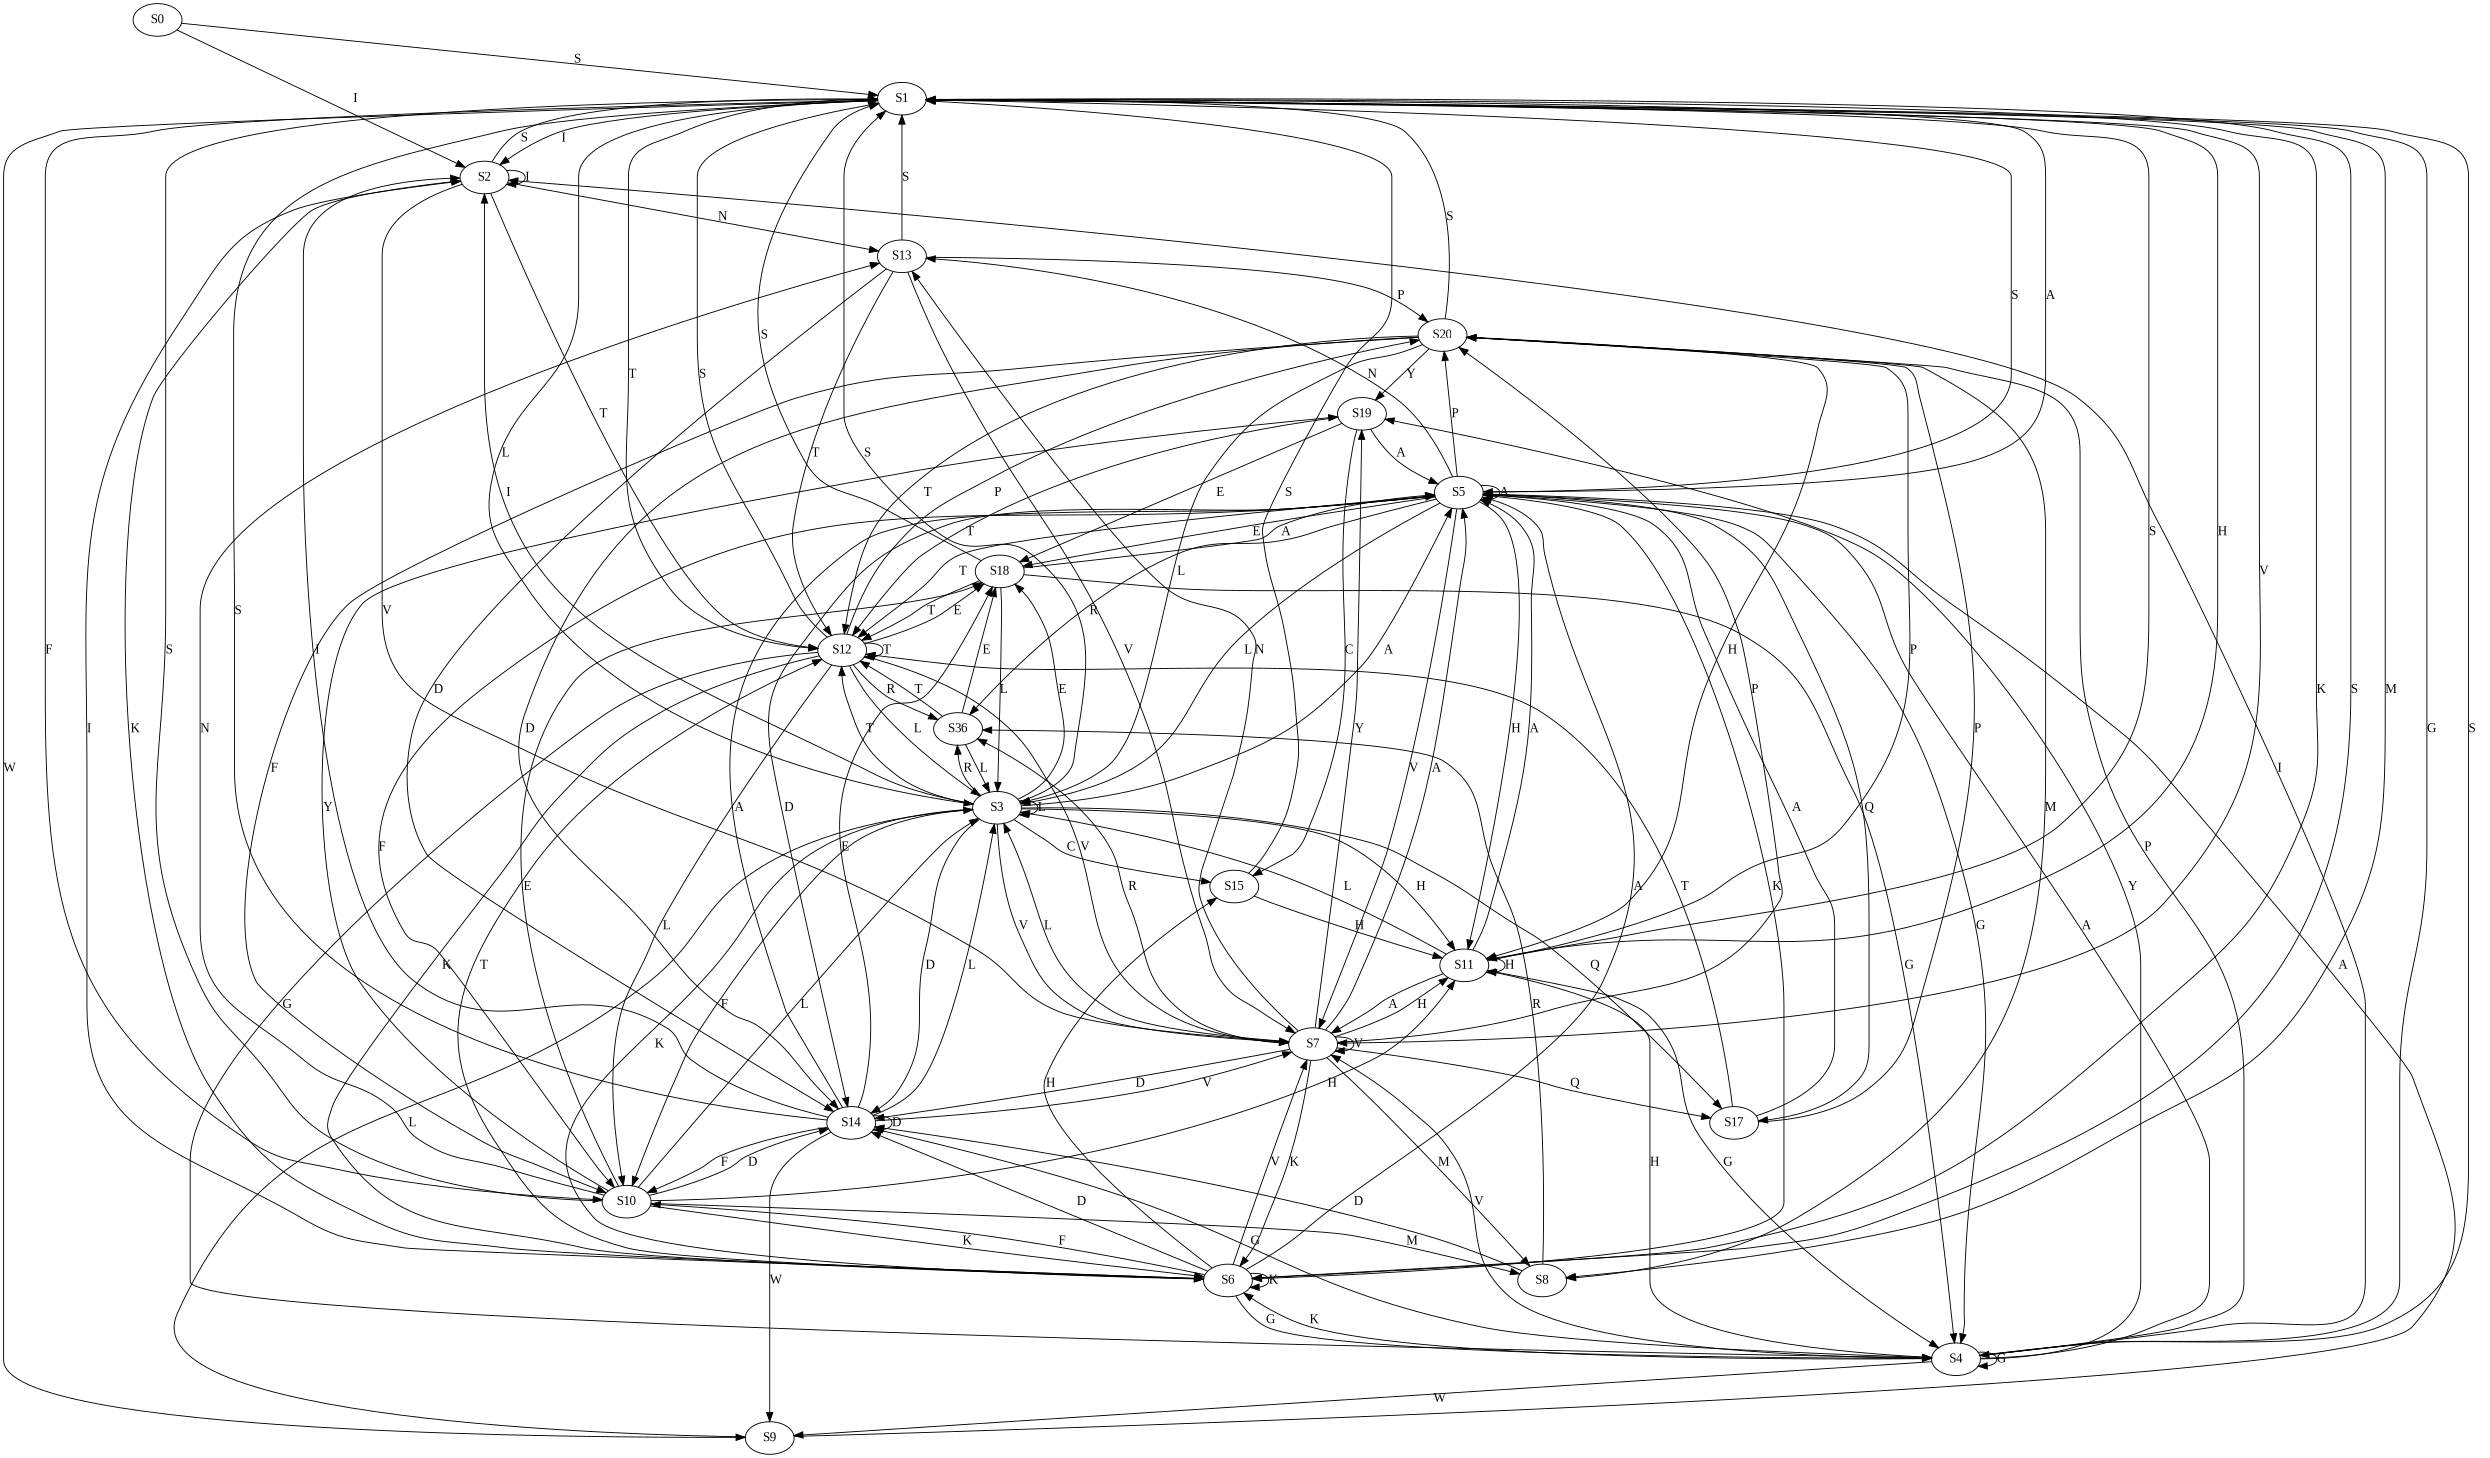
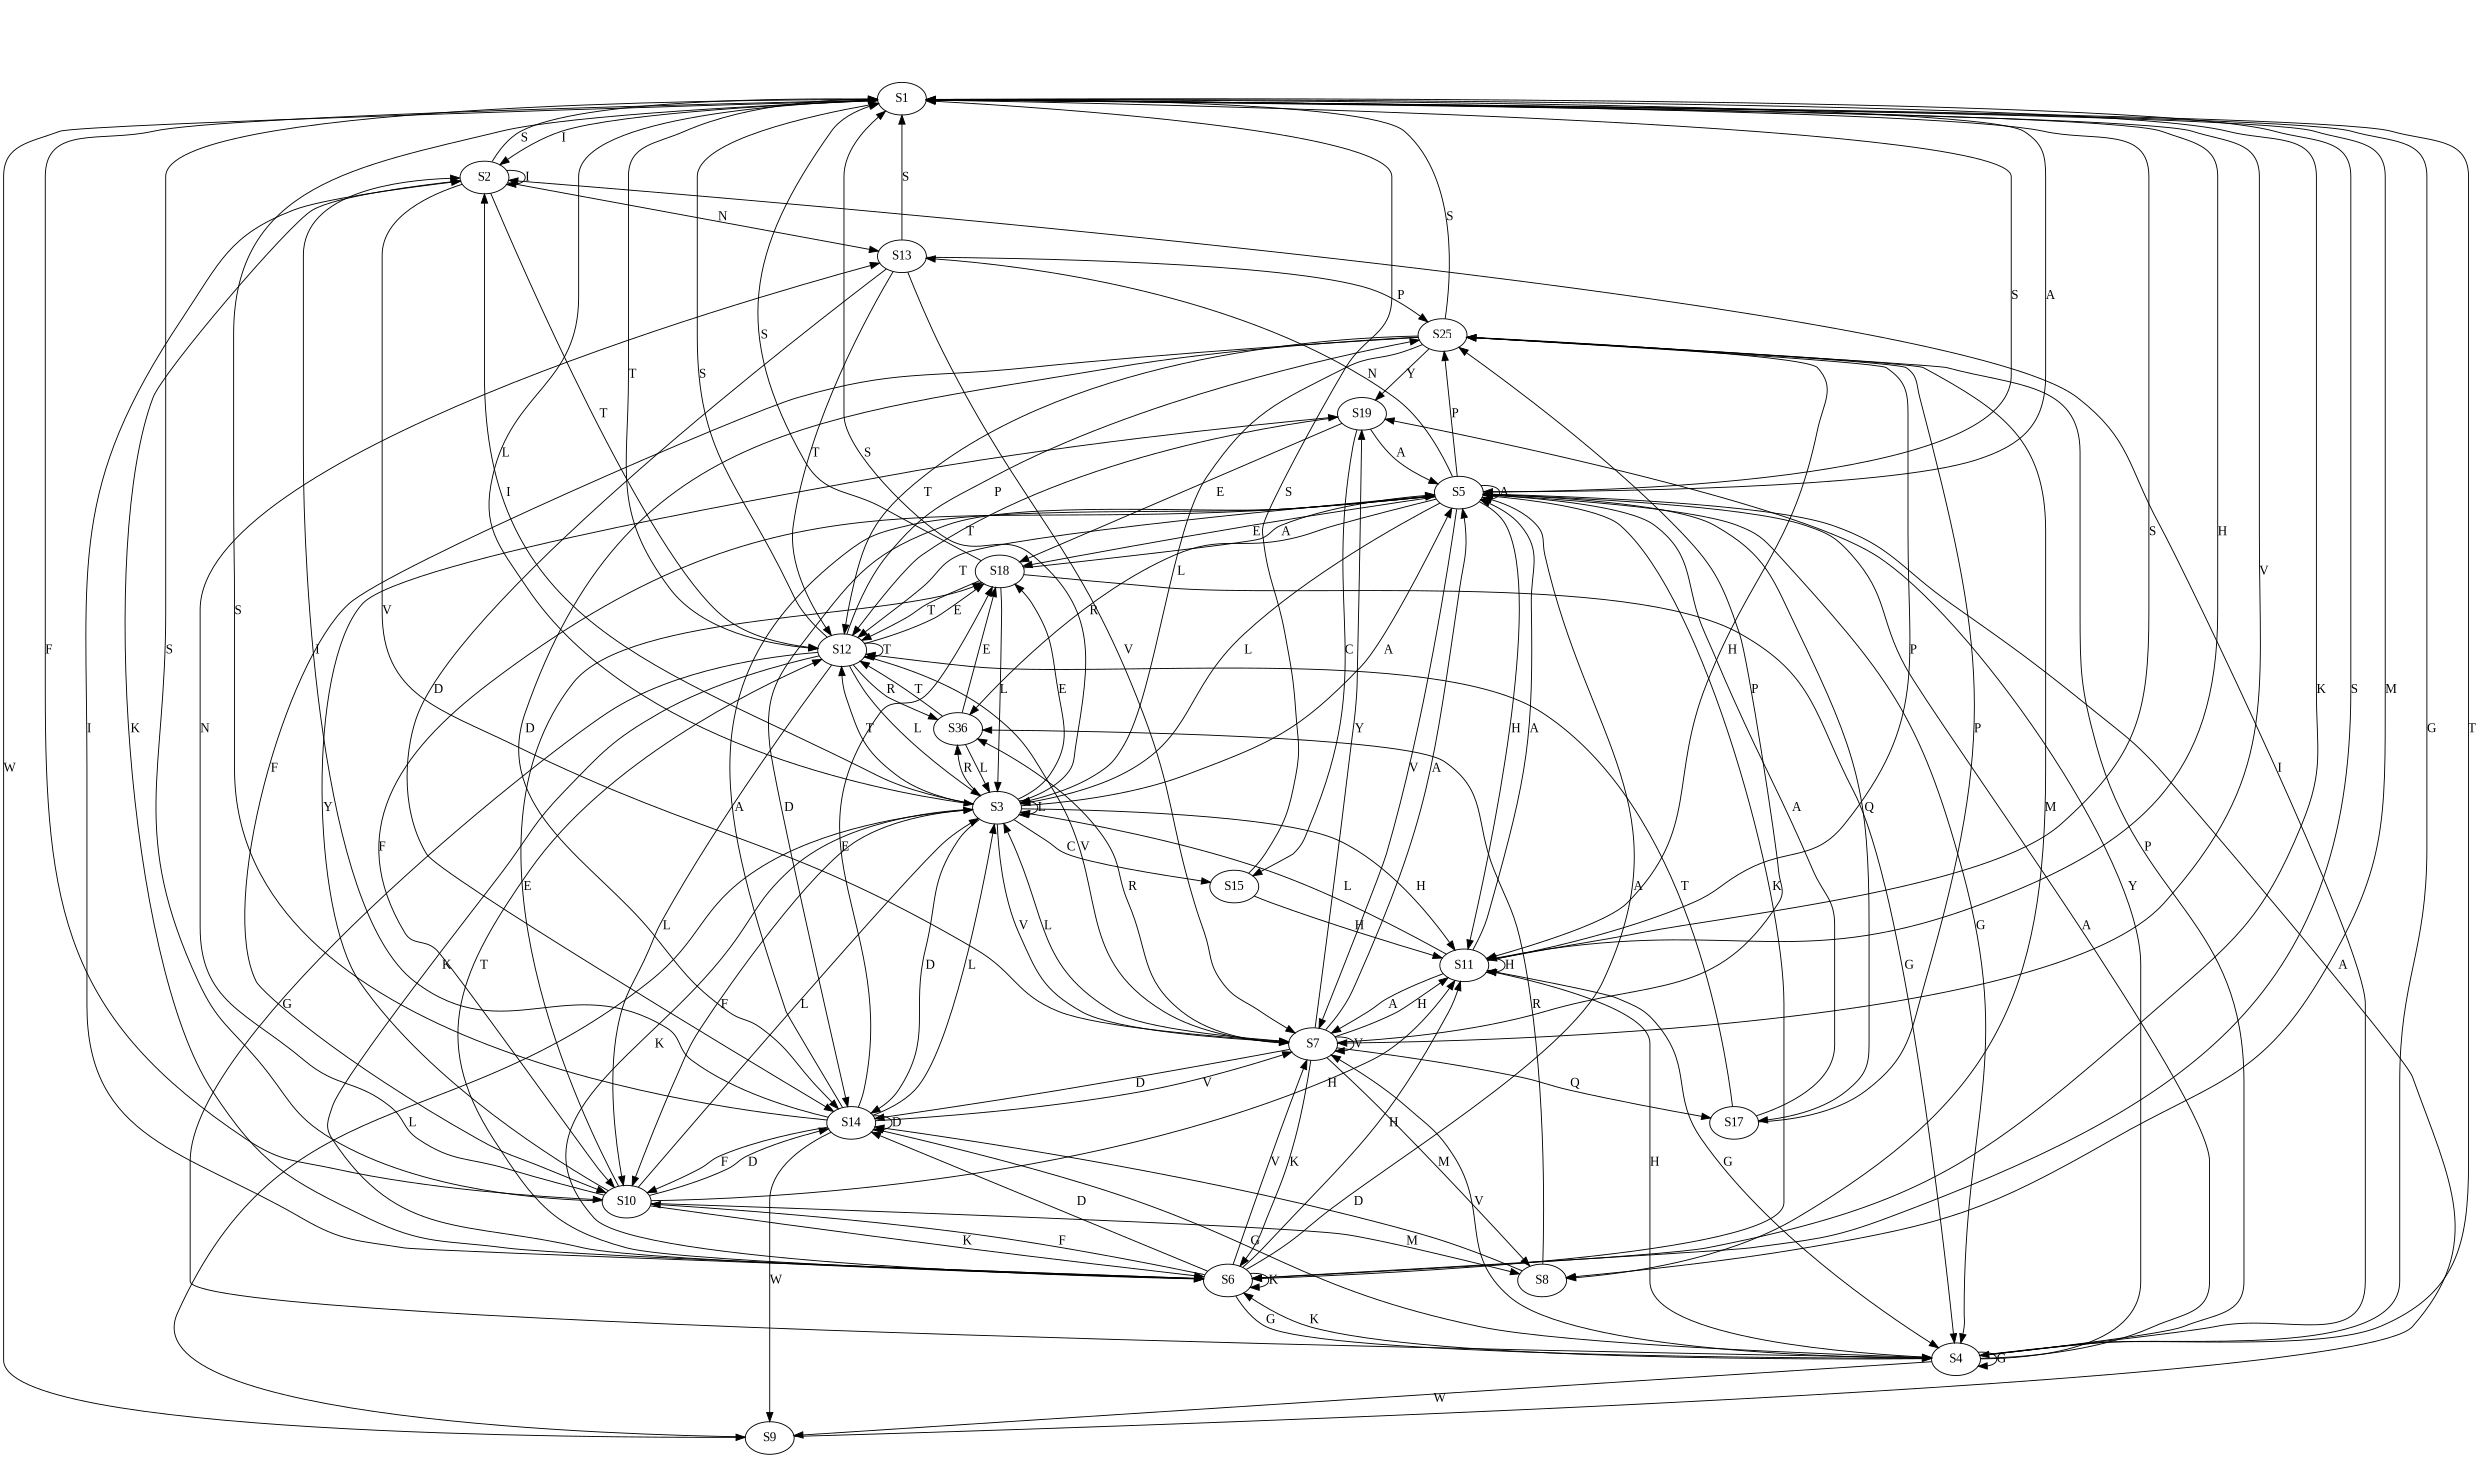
  strict digraph {
    fontname="Liberation Serif"
    node [fontname="Liberation Serif"]
    edge [fontname="Liberation Serif"]
-   S0
    S1
    S2
    S3
    S4
    S5
    S6
    S7
    S8
    S9
    S10
    S11
    S12
    S13
    S14
    S15
    n17 [label=S36]
    S17
    S18
    S19
-   S20
-   S0 -> S1 [label=S]
-   S0 -> S2 [label=I]
+   S20 [label=S25]
    S1 -> S2 [label=I]
    S1 -> S3 [label=L]
    S1 -> S4 [label=G]
    S1 -> S5 [label=A]
    S1 -> S6 [label=K]
    S1 -> S7 [label=V]
    S1 -> S8 [label=M]
    S1 -> S9 [label=W]
    S1 -> S10 [label=F]
    S1 -> S11 [label=H]
    S1 -> S12 [label=T]
    S2 -> S1 [label=S]
    S2 -> S2 [label=I]
    S2 -> S6 [label=K]
    S2 -> S7 [label=V]
    S2 -> S12 [label=T]
    S2 -> S13 [label=N]
    S3 -> S1 [label=S]
    S3 -> S2 [label=I]
    S3 -> S3 [label=L]
    S3 -> S5 [label=A]
    S3 -> S6 [label=K]
    S3 -> S7 [label=V]
    S3 -> S10 [label=F]
    S3 -> S11 [label=H]
    S3 -> S12 [label=T]
    S3 -> S14 [label=D]
    S3 -> S15 [label=C]
    S3 -> n17 [label=R]
-   S3 -> S17 [label=Q]
    S3 -> S18 [label=E]
-   S4 -> S1 [label=S]
+   S4 -> S1 [label=T]
    S4 -> S2 [label=I]
    S4 -> S4 [label=G]
    S4 -> S5 [label=A]
    S4 -> S6 [label=K]
    S4 -> S7 [label=V]
    S4 -> S9 [label=W]
    S4 -> S11 [label=H]
    S4 -> S19 [label=Y]
    S4 -> S20 [label=P]
    S5 -> S1 [label=S]
    S5 -> S3 [label=L]
    S5 -> S4 [label=G]
    S5 -> S5 [label=A]
    S5 -> S6 [label=K]
    S5 -> S7 [label=V]
    S5 -> S10 [label=F]
    S5 -> S11 [label=H]
    S5 -> S12 [label=T]
    S5 -> S13 [label=N]
    S5 -> S14 [label=D]
    S5 -> n17 [label=R]
    S5 -> S17 [label=Q]
    S5 -> S18 [label=E]
    S5 -> S20 [label=P]
    S6 -> S1 [label=S]
    S6 -> S2 [label=I]
    S6 -> S4 [label=G]
    S6 -> S5 [label=A]
    S6 -> S6 [label=K]
    S6 -> S7 [label=V]
    S6 -> S10 [label=F]
-   S6 -> S15 [label=H]
+   S6 -> S11 [label=H]
    S6 -> S12 [label=T]
    S6 -> S14 [label=D]
    S7 -> S3 [label=L]
    S7 -> S5 [label=A]
    S7 -> S6 [label=K]
    S7 -> S7 [label=V]
    S7 -> S8 [label=M]
    S7 -> S11 [label=H]
-   S7 -> S13 [label=N]
    S7 -> S14 [label=D]
    S7 -> n17 [label=R]
    S7 -> S17 [label=Q]
    S7 -> S19 [label=Y]
    S7 -> S20 [label=P]
    S8 -> S14 [label=D]
    S8 -> n17 [label=R]
    S9 -> S3 [label=L]
    S9 -> S5 [label=A]
    S10 -> S1 [label=S]
    S10 -> S3 [label=L]
    S10 -> S6 [label=K]
    S10 -> S8 [label=M]
    S10 -> S11 [label=H]
    S10 -> S13 [label=N]
    S10 -> S14 [label=D]
    S10 -> S18 [label=E]
    S10 -> S19 [label=Y]
    S11 -> S1 [label=S]
    S11 -> S3 [label=L]
    S11 -> S4 [label=G]
    S11 -> S5 [label=A]
    S11 -> S7 [label=A]
    S11 -> S11 [label=H]
    S11 -> S20 [label=P]
    S12 -> S1 [label=S]
    S12 -> S3 [label=L]
    S12 -> S4 [label=G]
    S12 -> S6 [label=K]
    S12 -> S7 [label=V]
    S12 -> S10 [label=L]
    S12 -> S12 [label=T]
    S12 -> n17 [label=R]
    S12 -> S18 [label=E]
    S12 -> S20 [label=P]
    S13 -> S1 [label=S]
    S13 -> S7 [label=V]
    S13 -> S12 [label=T]
    S13 -> S14 [label=D]
    S13 -> S20 [label=P]
    S14 -> S1 [label=S]
    S14 -> S2 [label=I]
    S14 -> S3 [label=L]
    S14 -> S4 [label=G]
    S14 -> S5 [label=A]
    S14 -> S7 [label=V]
    S14 -> S9 [label=W]
    S14 -> S10 [label=F]
    S14 -> S14 [label=D]
    S14 -> S18 [label=E]
    S15 -> S1 [label=S]
    S15 -> S11 [label=H]
    n17 -> S3 [label=L]
    n17 -> S12 [label=T]
    n17 -> S18 [label=E]
    S17 -> S5 [label=A]
    S17 -> S12 [label=T]
    S17 -> S20 [label=P]
    S18 -> S1 [label=S]
    S18 -> S3 [label=L]
    S18 -> S4 [label=G]
    S18 -> S5 [label=A]
    S18 -> S12 [label=T]
    S19 -> S5 [label=A]
    S19 -> S12 [label=T]
    S19 -> S15 [label=C]
    S19 -> S18 [label=E]
    S20 -> S1 [label=S]
    S20 -> S3 [label=L]
    S20 -> S8 [label=M]
    S20 -> S10 [label=F]
    S20 -> S11 [label=H]
    S20 -> S12 [label=T]
    S20 -> S14 [label=D]
    S20 -> S19 [label=Y]
  }
